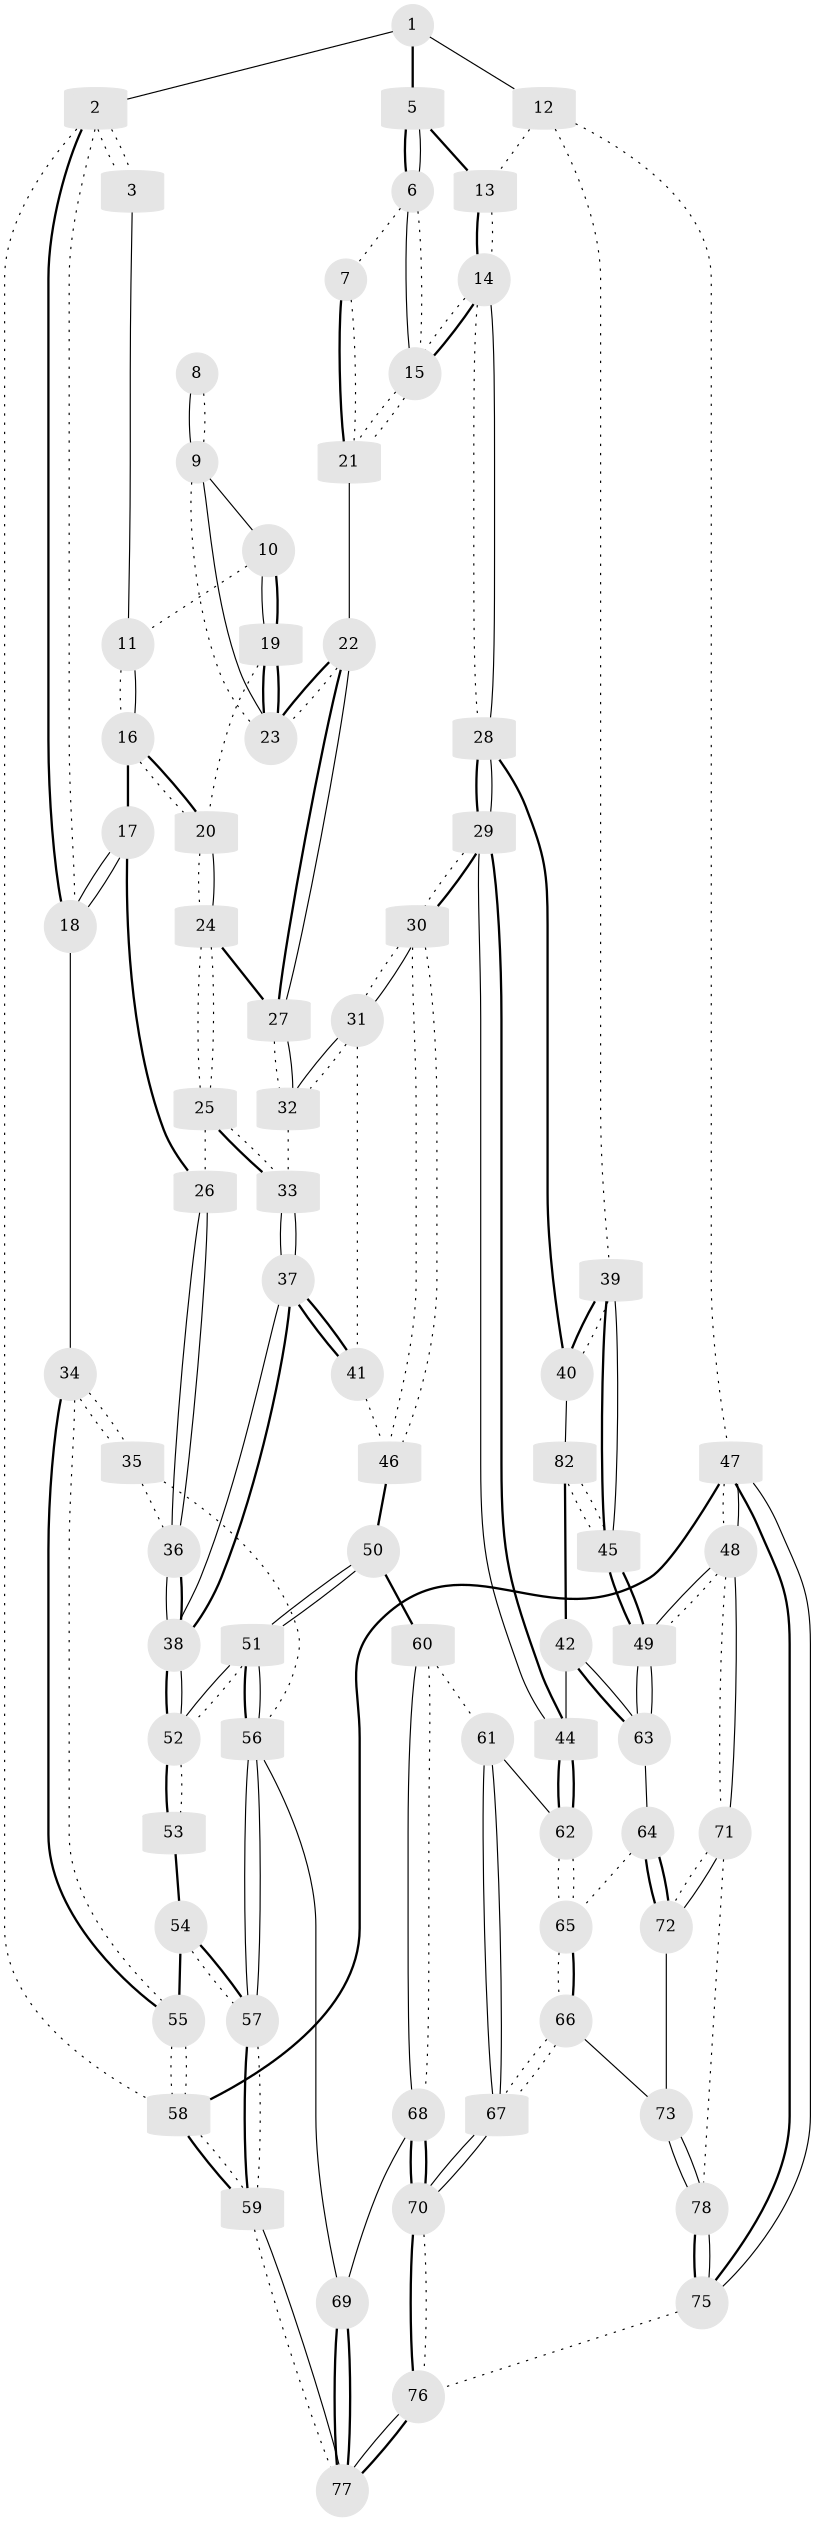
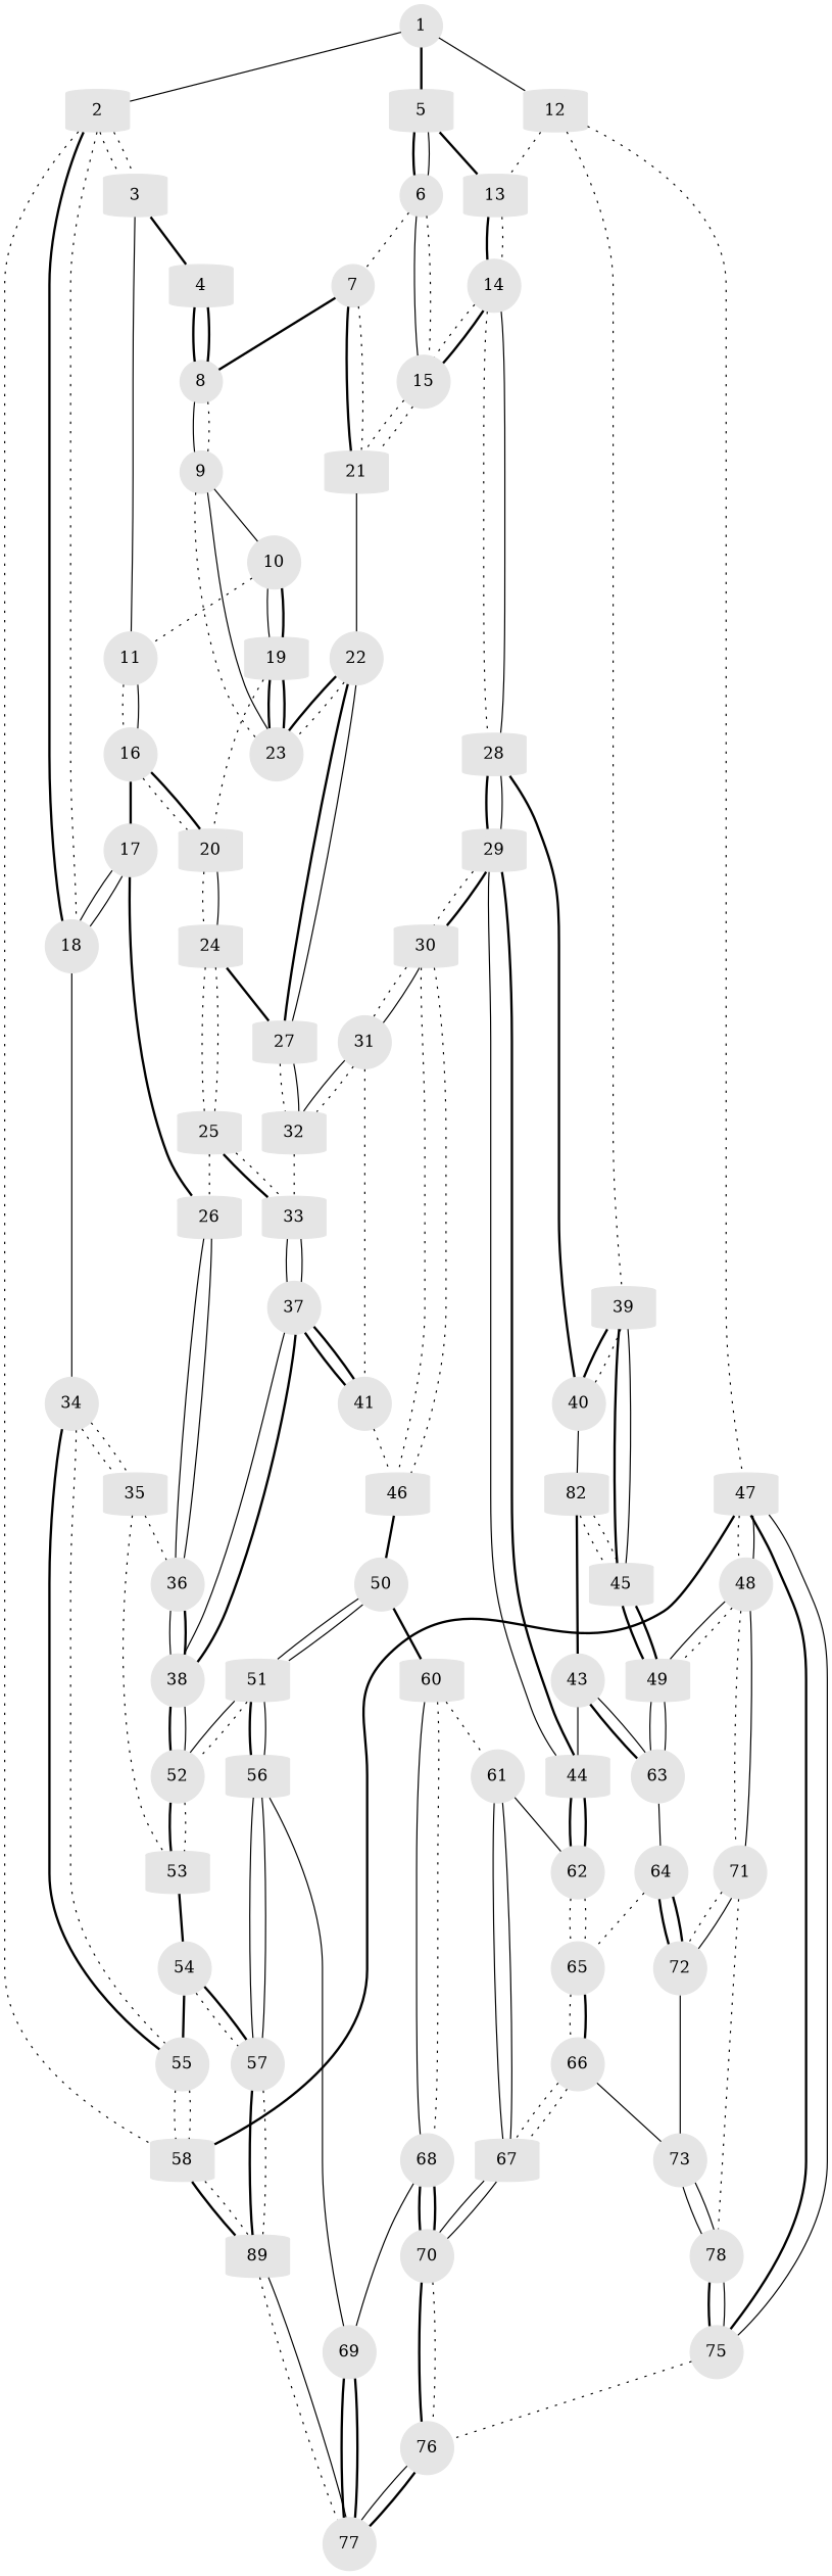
  graph {
    node [color=gray90 shape=circle style=filled]
    edge [style=dotted]
    2 [shape=cylinder]
    1
    5 [shape=cylinder]
    12 [shape=cylinder]
    3 [shape=cylinder]
    18
    58 [shape=cylinder]
    6
    13 [shape=cylinder]
    39 [shape=cylinder]
    47 [shape=cylinder]
+   4 [shape=cylinder]
    11
    34
-   59 [shape=cylinder]
+   59 [shape=cylinder label=89]
    8
    16
    9
    7
    15
    14
    21 [shape=cylinder]
    22
    10
    23
    19 [shape=cylinder]
    20 [shape=cylinder]
    17
    40
    45 [shape=cylinder]
    48
    75
    28 [shape=cylinder]
    29 [shape=cylinder]
    26 [shape=cylinder]
    24 [shape=cylinder]
    36
    35 [shape=cylinder]
    55
    27 [shape=cylinder]
    25 [shape=cylinder]
    32 [shape=cylinder]
    33 [shape=cylinder]
    37
    38
    30 [shape=cylinder]
    44 [shape=cylinder]
    n48 [label=82 shape=cylinder]
    31
    46 [shape=cylinder]
    62
    41
    50
    53 [shape=cylinder]
    54
    52
    49 [shape=cylinder]
-   43 [label=42]
+   43
    63
    64
    65
    51 [shape=cylinder]
    60 [shape=cylinder]
    71
    76
    72
    n67 [label=78]
    56 [shape=cylinder]
    61
    68
    57
    69
    77
    67 [shape=cylinder]
    70
    66
    73
    2 -- 3
    2 -- 3
    2 -- 18 [style=bold]
    2 -- 18
    2 -- 58
    1 -- 2 [style=solid]
    1 -- 5 [style=bold]
    1 -- 12 [style=solid]
    5 -- 6 [style=bold]
    5 -- 6 [style=solid]
    5 -- 13 [style=bold]
    12 -- 13
    12 -- 39
    12 -- 47
+   3 -- 4 [style=bold]
    3 -- 11 [style=solid]
    18 -- 34 [style=solid]
    58 -- 59 [style=bold]
    58 -- 59
    6 -- 7
    6 -- 15 [style=solid]
    6 -- 15
    13 -- 14 [style=bold]
    13 -- 14
    39 -- 40 [style=bold]
    39 -- 40
    39 -- 45 [style=bold]
    39 -- 45 [style=solid]
    47 -- 58 [style=bold]
    47 -- 48
    47 -- 48 [style=solid]
    47 -- 75 [style=bold]
    47 -- 75 [style=solid]
+   4 -- 8 [style=bold]
+   4 -- 8 [style=bold]
    11 -- 16
    11 -- 16 [style=solid]
    34 -- 35
    34 -- 35
    34 -- 55 [style=bold]
    34 -- 55
    59 -- 77
    59 -- 77 [style=solid]
    8 -- 9 [style=solid]
    8 -- 9
    16 -- 20
    16 -- 20 [style=bold]
    16 -- 17 [style=bold]
    9 -- 10 [style=solid]
    9 -- 23
    9 -- 23 [style=solid]
+   7 -- 8 [style=bold]
    7 -- 21 [style=bold]
    7 -- 21
    15 -- 21
    15 -- 21
    14 -- 15
    14 -- 15 [style=bold]
    14 -- 28
    14 -- 28 [style=solid]
    21 -- 22 [style=solid]
    22 -- 23 [style=bold]
    22 -- 23
    22 -- 27 [style=bold]
    22 -- 27 [style=solid]
    10 -- 11
    10 -- 19 [style=solid]
    10 -- 19 [style=bold]
    19 -- 23 [style=bold]
    19 -- 23 [style=bold]
    19 -- 20
    20 -- 24
    20 -- 24 [style=solid]
    17 -- 18 [style=solid]
    17 -- 18 [style=solid]
    17 -- 26 [style=bold]
    40 -- n48 [style=solid]
    45 -- 49 [style=bold]
    45 -- 49 [style=bold]
    48 -- 49 [style=solid]
    48 -- 49
    48 -- 71
    48 -- 71 [style=solid]
    75 -- 76
    28 -- 40 [style=bold]
    28 -- 29 [style=bold]
    28 -- 29 [style=solid]
    29 -- 30
    29 -- 30 [style=bold]
    29 -- 44 [style=solid]
    29 -- 44 [style=bold]
    26 -- 36 [style=solid]
    26 -- 36 [style=solid]
    24 -- 27 [style=bold]
    24 -- 25
    24 -- 25
    36 -- 38 [style=solid]
    36 -- 38 [style=bold]
    35 -- 36
-   35 -- 56
+   35 -- 53
    55 -- 58
    55 -- 58
    27 -- 32
    27 -- 32 [style=solid]
    25 -- 26
    25 -- 33 [style=bold]
    25 -- 33
    32 -- 33
    33 -- 37 [style=solid]
    33 -- 37 [style=solid]
    37 -- 38 [style=solid]
    37 -- 38 [style=bold]
    37 -- 41 [style=bold]
    37 -- 41 [style=bold]
    38 -- 52 [style=bold]
    38 -- 52 [style=solid]
    30 -- 31
    30 -- 31 [style=solid]
    30 -- 46
    30 -- 46
    44 -- 62 [style=bold]
    44 -- 62 [style=bold]
    n48 -- 45
    n48 -- 45
    n48 -- 43 [style=bold]
    31 -- 32 [style=solid]
    31 -- 32
    31 -- 41
    46 -- 50 [style=bold]
    62 -- 65
    62 -- 65
    41 -- 46
    50 -- 51 [style=solid]
    50 -- 51 [style=solid]
    50 -- 60 [style=bold]
    53 -- 54 [style=bold]
    54 -- 55 [style=bold]
    54 -- 57
    54 -- 57 [style=bold]
    52 -- 53 [style=bold]
    52 -- 53
    49 -- 63 [style=solid]
    49 -- 63 [style=solid]
    43 -- 44 [style=solid]
    43 -- 63 [style=bold]
    43 -- 63 [style=solid]
    63 -- 64 [style=solid]
    64 -- 65
    64 -- 72 [style=bold]
    64 -- 72 [style=bold]
    65 -- 66
    65 -- 66 [style=bold]
    51 -- 52 [style=solid]
    51 -- 52
    51 -- 56 [style=bold]
    51 -- 56 [style=solid]
    60 -- 61
    60 -- 68 [style=solid]
    60 -- 68
    71 -- 72
    71 -- 72 [style=solid]
    71 -- n67
    76 -- 77 [style=solid]
    76 -- 77 [style=bold]
    72 -- 73 [style=solid]
    n67 -- 75 [style=bold]
    n67 -- 75 [style=solid]
    56 -- 57 [style=solid]
    56 -- 57 [style=solid]
    56 -- 69 [style=solid]
    61 -- 62 [style=solid]
    61 -- 67 [style=solid]
    61 -- 67 [style=solid]
    68 -- 69 [style=solid]
    68 -- 70 [style=bold]
    68 -- 70 [style=bold]
    57 -- 59 [style=bold]
    57 -- 59
    69 -- 77 [style=bold]
    69 -- 77 [style=bold]
    67 -- 70 [style=solid]
    67 -- 70 [style=solid]
    70 -- 76 [style=bold]
    70 -- 76
    66 -- 67
    66 -- 67
    66 -- 73 [style=solid]
    73 -- n67 [style=solid]
    73 -- n67 [style=solid]
  }
